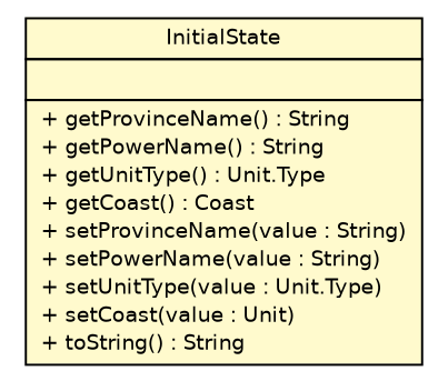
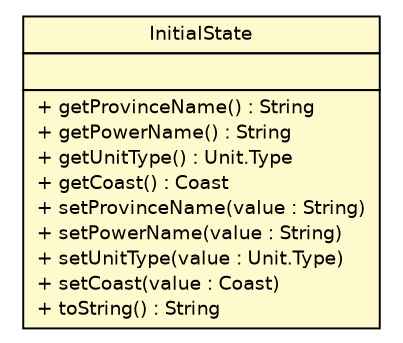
  digraph {
    nodesep=0.25
    ranksep=0.5
-   n1 [fontcolor=black fontname=Helvetica fontsize=10.0 label=<<table title="dip.world.variant.data.InitialState" border="0" cellborder="1" cellspacing="0" cellpadding="2" port="p" bgcolor="lemonChiffon" href="./InitialState.html"> 		<tr><td><table border="0" cellspacing="0" cellpadding="1"> <tr><td align="center" balign="center"> InitialState </td></tr> 		</table></td></tr> 		<tr><td><table border="0" cellspacing="0" cellpadding="1"> <tr><td align="left" balign="left">  </td></tr> 		</table></td></tr> 		<tr><td><table border="0" cellspacing="0" cellpadding="1"> <tr><td align="left" balign="left"> + getProvinceName() : String </td></tr> <tr><td align="left" balign="left"> + getPowerName() : String </td></tr> <tr><td align="left" balign="left"> + getUnitType() : Unit.Type </td></tr> <tr><td align="left" balign="left"> + getCoast() : Coast </td></tr> <tr><td align="left" balign="left"> + setProvinceName(value : String) </td></tr> <tr><td align="left" balign="left"> + setPowerName(value : String) </td></tr> <tr><td align="left" balign="left"> + setUnitType(value : Unit.Type) </td></tr> <tr><td align="left" balign="left"> + setCoast(value : Unit) </td></tr> <tr><td align="left" balign="left"> + toString() : String </td></tr> 		</table></td></tr> 		</table>> shape=plaintext]
+   n1 [fontcolor=black fontname=Helvetica fontsize=10.0 label=<<table title="dip.world.variant.data.InitialState" border="0" cellborder="1" cellspacing="0" cellpadding="2" port="p" bgcolor="lemonChiffon" href="./InitialState.html"> 		<tr><td><table border="0" cellspacing="0" cellpadding="1"> <tr><td align="center" balign="center"> InitialState </td></tr> 		</table></td></tr> 		<tr><td><table border="0" cellspacing="0" cellpadding="1"> <tr><td align="left" balign="left">  </td></tr> 		</table></td></tr> 		<tr><td><table border="0" cellspacing="0" cellpadding="1"> <tr><td align="left" balign="left"> + getProvinceName() : String </td></tr> <tr><td align="left" balign="left"> + getPowerName() : String </td></tr> <tr><td align="left" balign="left"> + getUnitType() : Unit.Type </td></tr> <tr><td align="left" balign="left"> + getCoast() : Coast </td></tr> <tr><td align="left" balign="left"> + setProvinceName(value : String) </td></tr> <tr><td align="left" balign="left"> + setPowerName(value : String) </td></tr> <tr><td align="left" balign="left"> + setUnitType(value : Unit.Type) </td></tr> <tr><td align="left" balign="left"> + setCoast(value : Coast) </td></tr> <tr><td align="left" balign="left"> + toString() : String </td></tr> 		</table></td></tr> 		</table>> shape=plaintext]
  }
